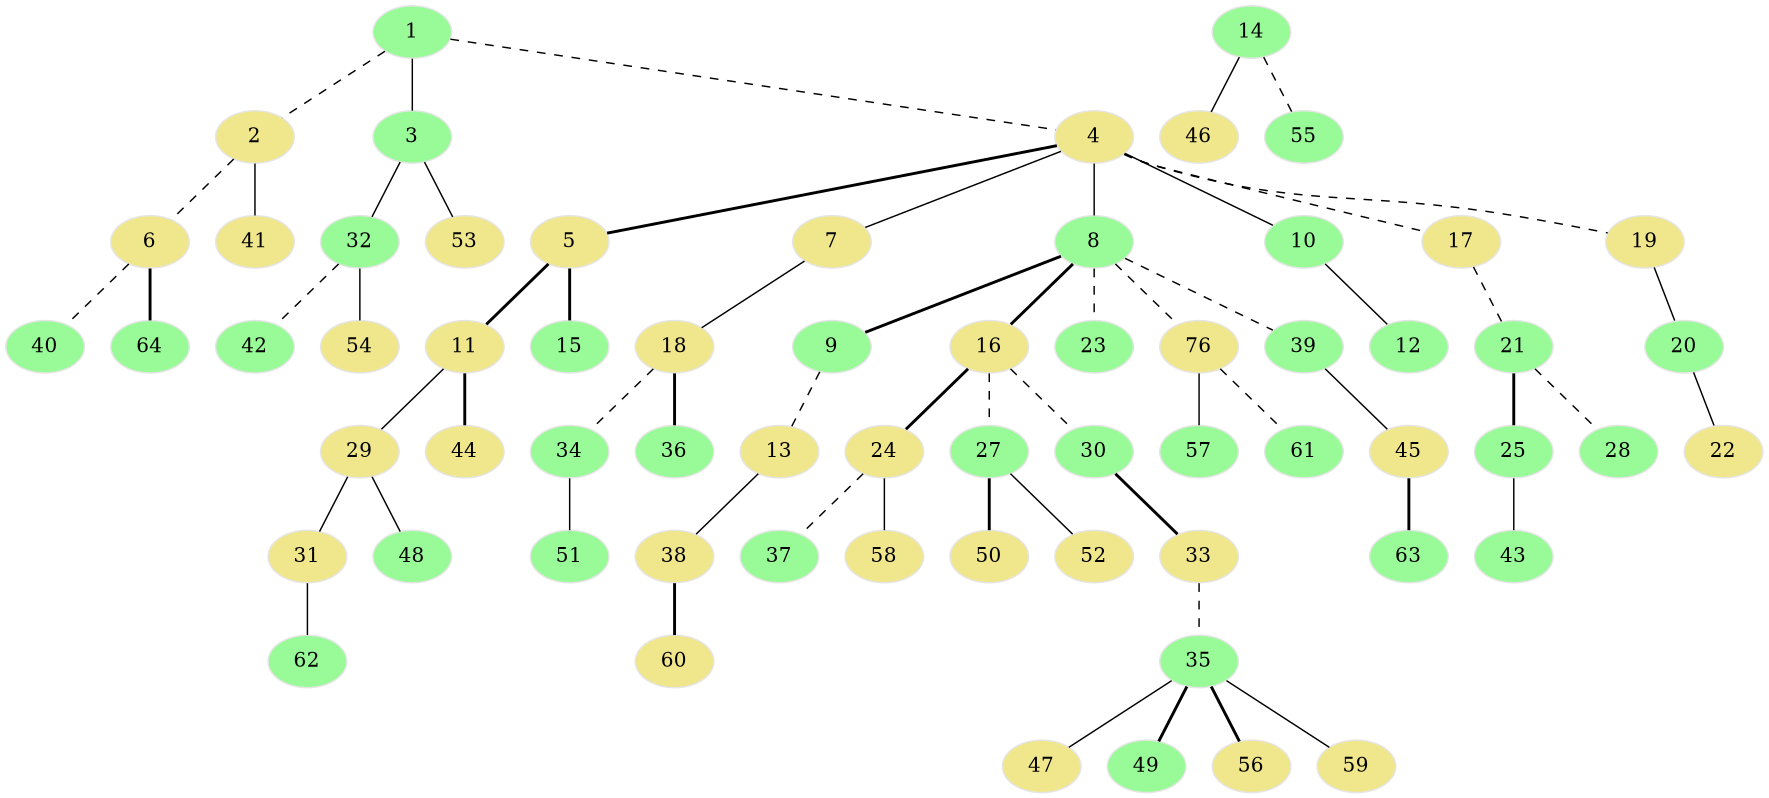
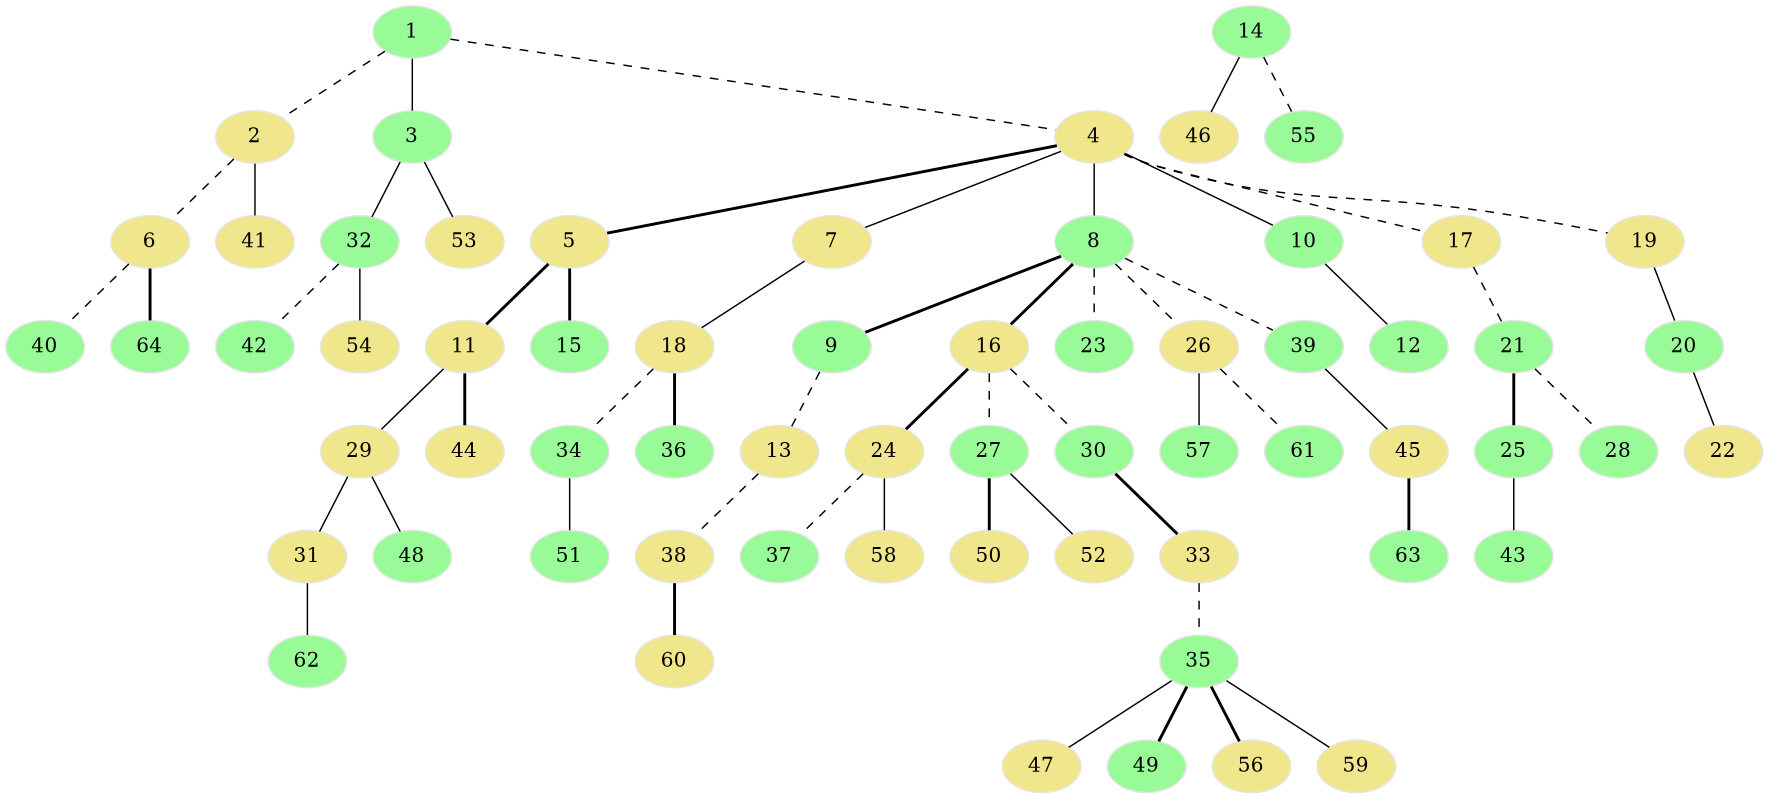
  graph {
    node [color=gray90 fillcolor=palegreen style=filled]
    edge [style=solid]
    2 [fillcolor=khaki]
    1
    3
    4 [fillcolor=khaki]
    6 [fillcolor=khaki]
    41 [fillcolor=khaki]
    32
    53 [fillcolor=khaki]
    5 [fillcolor=khaki]
    7 [fillcolor=khaki]
    8
    10
    17 [fillcolor=khaki]
    19 [fillcolor=khaki]
    40
    64
    42
    54 [fillcolor=khaki]
    11 [fillcolor=khaki]
    15
    18 [fillcolor=khaki]
    9
    16 [fillcolor=khaki]
    23
-   26 [fillcolor=khaki label=76]
+   26 [fillcolor=khaki]
    39
    12
    21
    20
    29 [fillcolor=khaki]
    44 [fillcolor=khaki]
    46 [fillcolor=khaki]
    14
    55
    34
    36
    13 [fillcolor=khaki]
    24 [fillcolor=khaki]
    27
    30
    57
    61
    45 [fillcolor=khaki]
    38 [fillcolor=khaki]
    31 [fillcolor=khaki]
    48
    60 [fillcolor=khaki]
    37
    58 [fillcolor=khaki]
    50 [fillcolor=khaki]
    52 [fillcolor=khaki]
    33 [fillcolor=khaki]
    25
    28
    51
    22 [fillcolor=khaki]
    43
    62
    35
    47 [fillcolor=khaki]
    49
    56 [fillcolor=khaki]
    59 [fillcolor=khaki]
    63
    2 -- 6 [style=dashed]
    2 -- 41
    1 -- 2 [style=dashed]
    1 -- 3
    1 -- 4 [style=dashed]
    3 -- 32
    3 -- 53
    4 -- 5 [style=bold]
    4 -- 7
    4 -- 8
    4 -- 10
    4 -- 17 [style=dashed]
    4 -- 19 [style=dashed]
    6 -- 40 [style=dashed]
    6 -- 64 [style=bold]
    32 -- 42 [style=dashed]
    32 -- 54
    5 -- 11 [style=bold]
    5 -- 15 [style=bold]
    7 -- 18
    8 -- 9 [style=bold]
    8 -- 16 [style=bold]
    8 -- 23 [style=dashed]
    8 -- 26 [style=dashed]
    8 -- 39 [style=dashed]
    10 -- 12
    17 -- 21 [style=dashed]
    19 -- 20
    11 -- 29
    11 -- 44 [style=bold]
    18 -- 34 [style=dashed]
    18 -- 36 [style=bold]
    9 -- 13 [style=dashed]
    16 -- 24 [style=bold]
    16 -- 27 [style=dashed]
    16 -- 30 [style=dashed]
    26 -- 57
    26 -- 61 [style=dashed]
    39 -- 45
    21 -- 25 [style=bold]
    21 -- 28 [style=dashed]
    20 -- 22
    29 -- 31
    29 -- 48
    14 -- 46
    14 -- 55 [style=dashed]
    34 -- 51
-   13 -- 38
+   13 -- 38 [style=dashed]
    24 -- 37 [style=dashed]
    24 -- 58
    27 -- 50 [style=bold]
    27 -- 52
    30 -- 33 [style=bold]
    45 -- 63 [style=bold]
    38 -- 60 [style=bold]
    31 -- 62
    33 -- 35 [style=dashed]
    25 -- 43
    35 -- 47
    35 -- 49 [style=bold]
    35 -- 56 [style=bold]
    35 -- 59
  }
